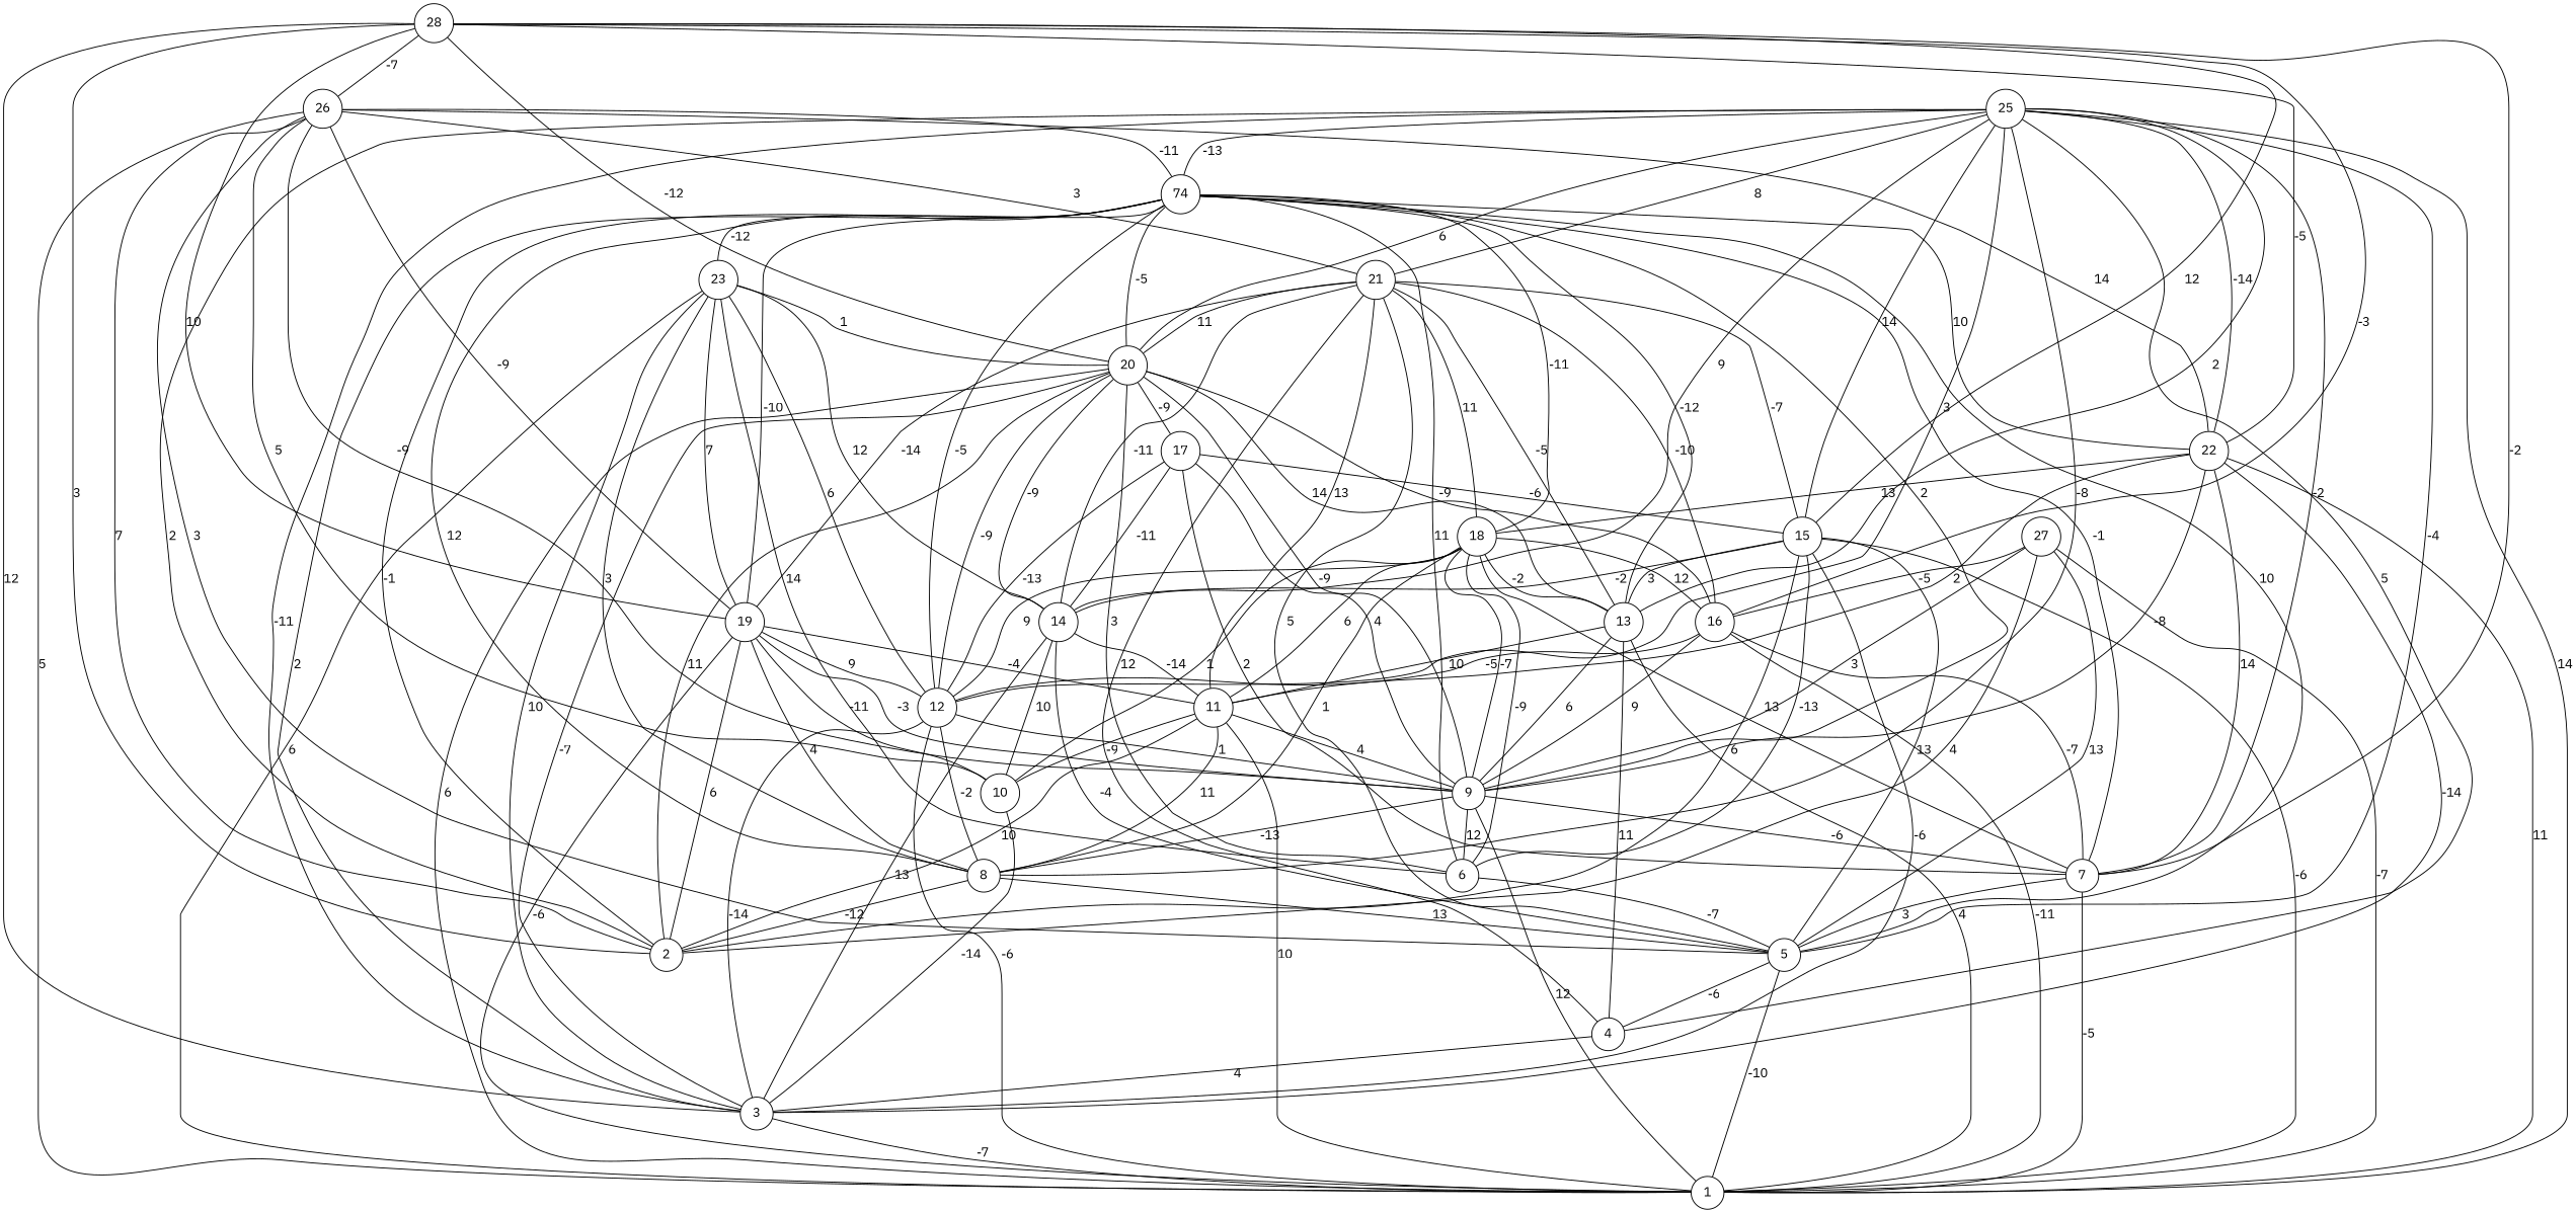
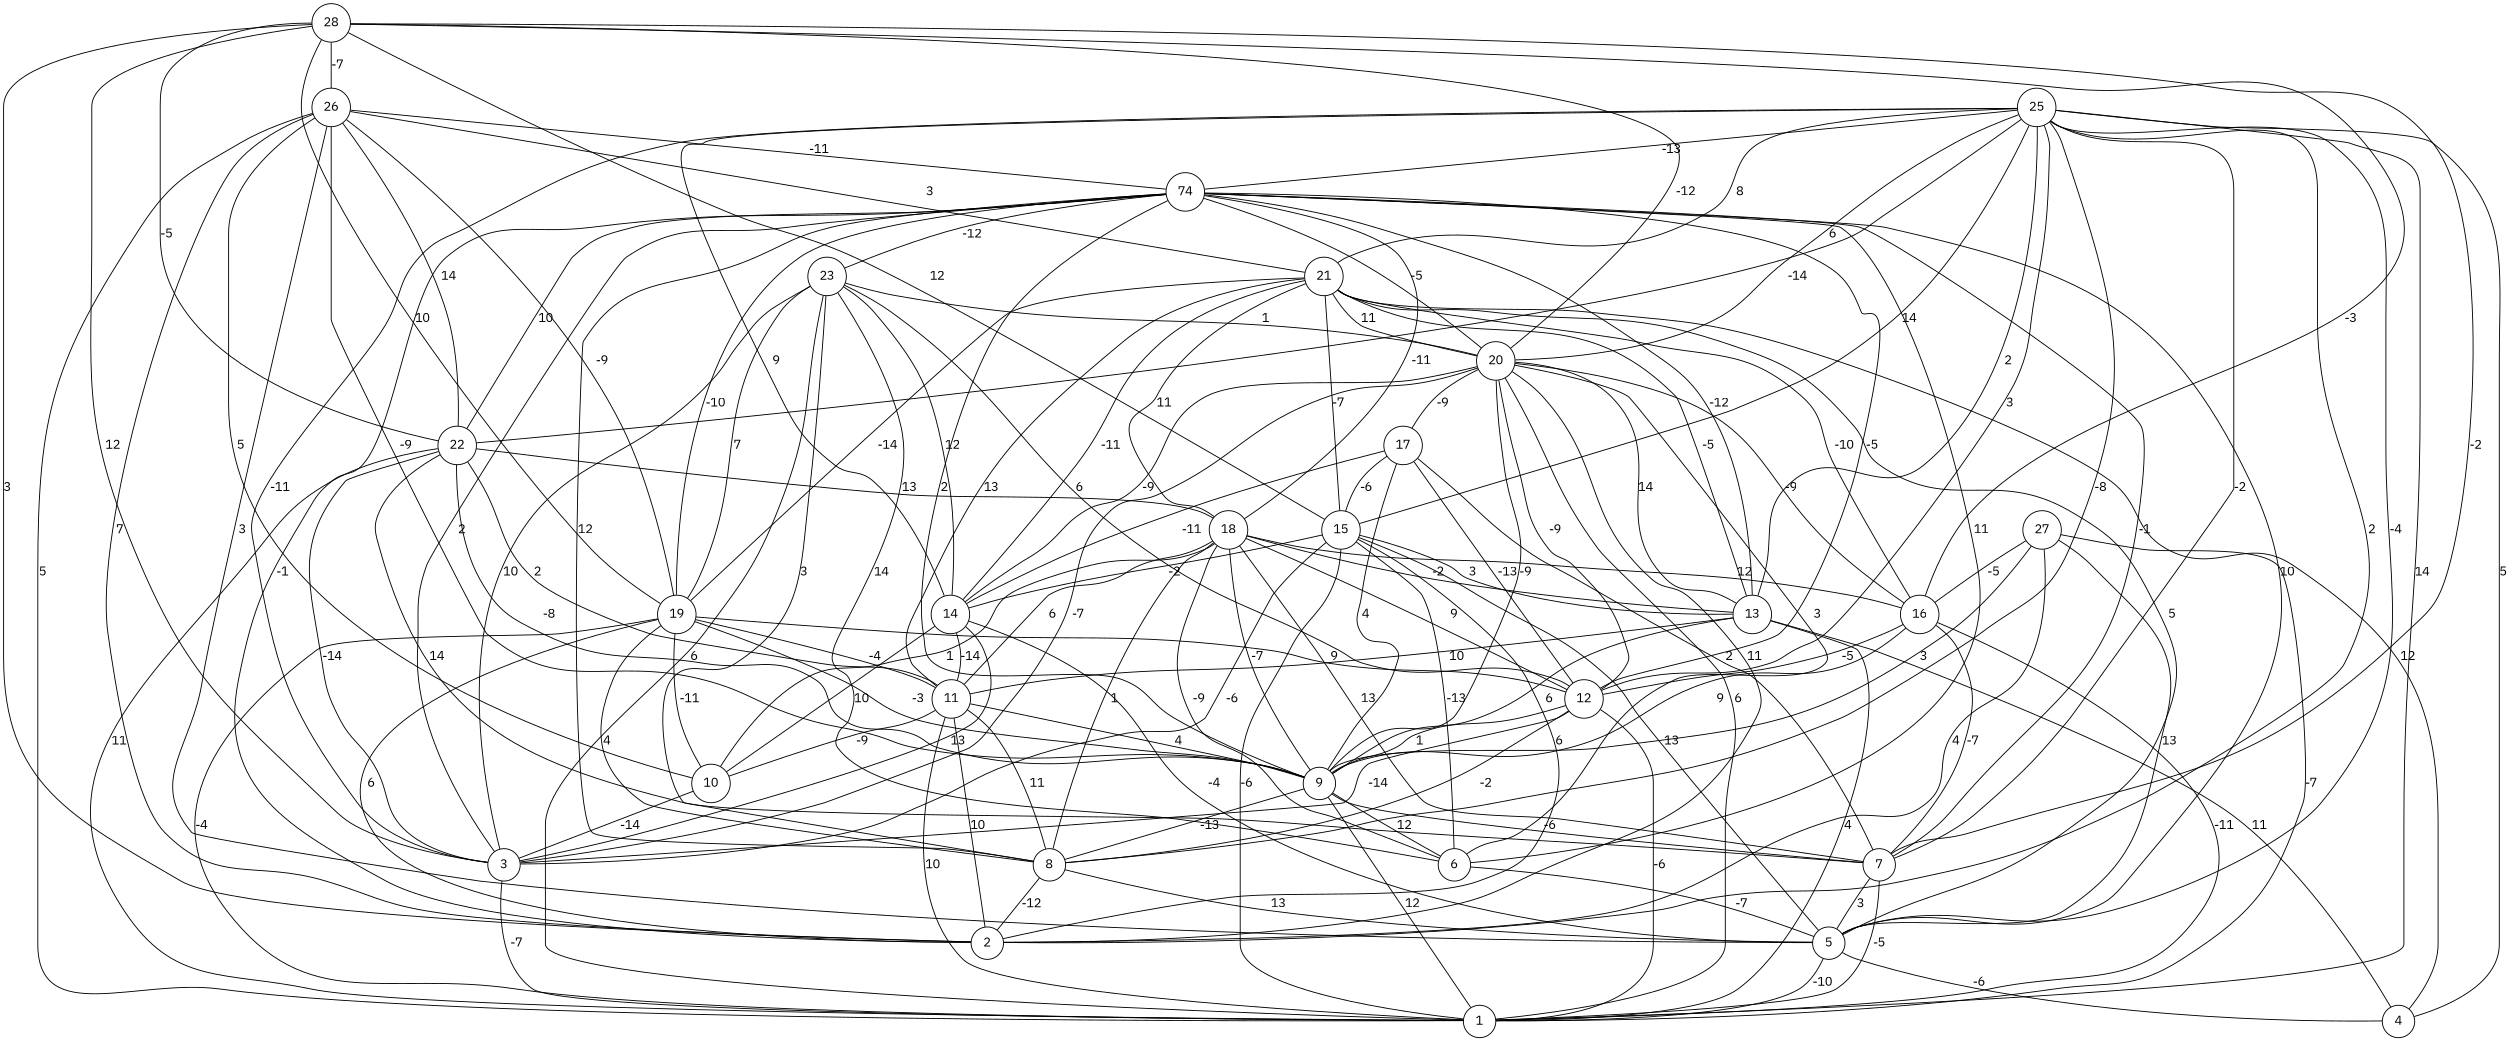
  graph {
    fontname="IBM Plex Sans"
    node [fontname="IBM Plex Sans" shape=circle]
    edge [fontname="IBM Plex Sans"]
    28
    2
    3
    7
    15
    16
    19
    20
    22
    26
    1
    5
    13
    14
    6
    9
    12
    10
    8
    11
    17
    18
    21
    n24 [label=74]
    4
    23
    27
    25
    28 -- 2 [label=3]
    28 -- 3 [label=12]
    28 -- 7 [label=-2]
    28 -- 15 [label=12]
    28 -- 16 [label=-3]
    28 -- 19 [label=10]
    28 -- 20 [label=-12]
    28 -- 22 [label=-5]
    28 -- 26 [label=-7]
    3 -- 1 [label=-7]
    7 -- 1 [label=-5]
    7 -- 5 [label=3]
    15 -- 2 [label=6]
    15 -- 3 [label=-6]
    15 -- 1 [label=-6]
    15 -- 5 [label=13]
    15 -- 13 [label=3]
    15 -- 14 [label=-2]
    15 -- 6 [label=-13]
    16 -- 7 [label=-7]
    16 -- 1 [label=-11]
    16 -- 9 [label=9]
    16 -- 12 [label=-5]
    19 -- 2 [label=6]
-   19 -- 1 [label=-6]
+   19 -- 1 [label=-4]
    19 -- 9 [label=-3]
    19 -- 12 [label=9]
    19 -- 10 [label=-11]
    19 -- 8 [label=4]
    19 -- 11 [label=-4]
    20 -- 2 [label=11]
    20 -- 3 [label=-7]
    20 -- 16 [label=-9]
    20 -- 1 [label=6]
    20 -- 13 [label=14]
    20 -- 14 [label=-9]
    20 -- 6 [label=3]
    20 -- 9 [label=-9]
    20 -- 12 [label=-9]
    20 -- 17 [label=-9]
    22 -- 3 [label=-14]
    22 -- 7 [label=14]
    22 -- 1 [label=11]
    22 -- 9 [label=-8]
    22 -- 11 [label=2]
    22 -- 18 [label=13]
    26 -- 2 [label=7]
    26 -- 19 [label=-9]
    26 -- 22 [label=14]
    26 -- 1 [label=5]
    26 -- 5 [label=3]
    26 -- 9 [label=-9]
    26 -- 10 [label=5]
    26 -- 21 [label=3]
    26 -- n24 [label=-11]
    5 -- 1 [label=-10]
    5 -- 4 [label=-6]
    13 -- 1 [label=4]
    13 -- 9 [label=6]
    13 -- 11 [label=10]
    13 -- 4 [label=11]
    14 -- 3 [label=13]
    14 -- 5 [label=-4]
    14 -- 10 [label=10]
    14 -- 11 [label=-14]
    6 -- 5 [label=-7]
    9 -- 7 [label=-6]
    9 -- 1 [label=12]
    9 -- 6 [label=12]
    9 -- 8 [label=-13]
    12 -- 3 [label=-14]
    12 -- 1 [label=-6]
    12 -- 9 [label=1]
    12 -- 8 [label=-2]
    10 -- 3 [label=-14]
    8 -- 2 [label=-12]
    8 -- 5 [label=13]
    11 -- 2 [label=10]
    11 -- 1 [label=10]
    11 -- 9 [label=4]
    11 -- 10 [label=-9]
    11 -- 8 [label=11]
    17 -- 7 [label=2]
    17 -- 15 [label=-6]
    17 -- 14 [label=-11]
    17 -- 9 [label=4]
    17 -- 12 [label=-13]
    18 -- 7 [label=13]
    18 -- 16 [label=12]
    18 -- 13 [label=-2]
    18 -- 6 [label=-9]
    18 -- 9 [label=-7]
    18 -- 12 [label=9]
    18 -- 10 [label=1]
    18 -- 8 [label=1]
    18 -- 11 [label=6]
    21 -- 15 [label=-7]
    21 -- 16 [label=-10]
    21 -- 19 [label=-14]
    21 -- 20 [label=11]
    21 -- 5 [label=5]
    21 -- 13 [label=-5]
    21 -- 14 [label=-11]
    21 -- 11 [label=13]
    21 -- 18 [label=11]
    21 -- 4 [label=12]
    n24 -- 2 [label=-1]
    n24 -- 3 [label=2]
    n24 -- 7 [label=-1]
    n24 -- 19 [label=-10]
    n24 -- 20 [label=-5]
    n24 -- 22 [label=10]
    n24 -- 5 [label=10]
    n24 -- 13 [label=-12]
    n24 -- 6 [label=11]
    n24 -- 9 [label=2]
    n24 -- 12 [label=-5]
    n24 -- 8 [label=12]
    n24 -- 18 [label=-11]
    n24 -- 23 [label=-12]
-   4 -- 3 [label=4]
    23 -- 3 [label=10]
    23 -- 19 [label=7]
    23 -- 20 [label=1]
    23 -- 1 [label=6]
    23 -- 14 [label=12]
    23 -- 6 [label=14]
    23 -- 12 [label=6]
    23 -- 8 [label=3]
    27 -- 2 [label=4]
    27 -- 16 [label=-5]
    27 -- 1 [label=-7]
    27 -- 5 [label=13]
    27 -- 9 [label=3]
    25 -- 2 [label=2]
    25 -- 3 [label=-11]
    25 -- 7 [label=-2]
    25 -- 15 [label=14]
    25 -- 20 [label=6]
    25 -- 22 [label=-14]
    25 -- 1 [label=14]
    25 -- 5 [label=-4]
    25 -- 13 [label=2]
    25 -- 14 [label=9]
    25 -- 12 [label=3]
    25 -- 8 [label=-8]
    25 -- 21 [label=8]
    25 -- n24 [label=-13]
    25 -- 4 [label=5]
  }
